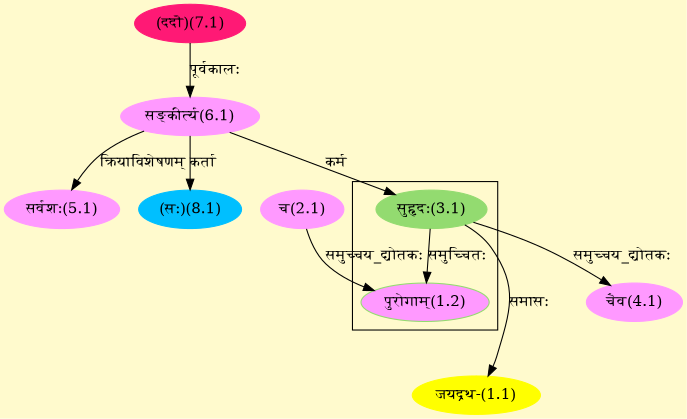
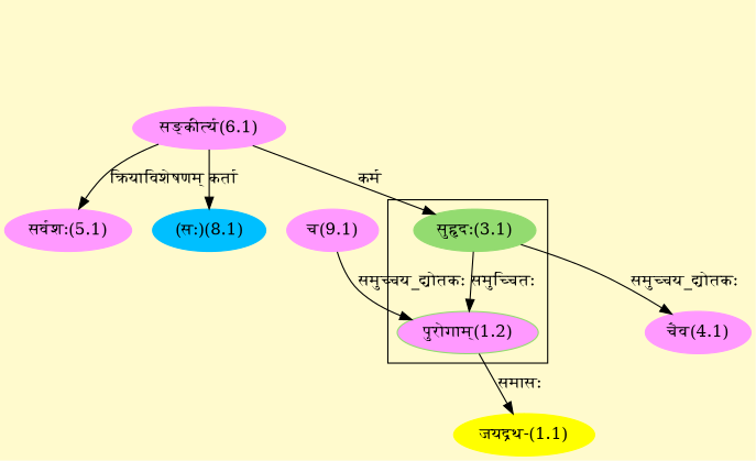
  digraph {
    bgcolor=lemonchiffon1
    compound=true
    rankdir=BT
    node [color="#FF99FF" style=filled]
    edge [dir=back]
    n1 [color="#93DB70" fillcolor="#FF99FF" label="पुरोगाम्(1.2)"]
    n2 [color="#93DB70" label="सुहृदः(3.1)"]
-   n3 [label="च(2.1)"]
+   n3 [label="च(9.1)"]
    n4 [label="सङ्कीर्त्य(6.1)"]
-   n5 [color="#FF1975" label="(ददौ)(7.1)"]
    n6 [color="#FFFF00" label="जयद्रथ-(1.1)"]
    n7 [label="चैव(4.1)"]
    n8 [label="सर्वशः(5.1)"]
    n9 [color="#00BFFF" label="(सः)(8.1)"]
    subgraph cluster_1 {
      n1
      n2
    }
    n1 -> n2 [label="समुच्चितः"]
    n1 -> n3 [label="समुच्चय_द्योतकः"]
    n2 -> n4 [label="कर्म"]
-   n4 -> n5 [label="पूर्वकालः"]
-   n6 -> n2 [label="समासः"]
+   n6 -> n1 [label="समासः"]
    n7 -> n2 [label="समुच्चय_द्योतकः"]
    n8 -> n4 [label="क्रियाविशेषणम्"]
    n9 -> n4 [label="कर्ता"]
  }
